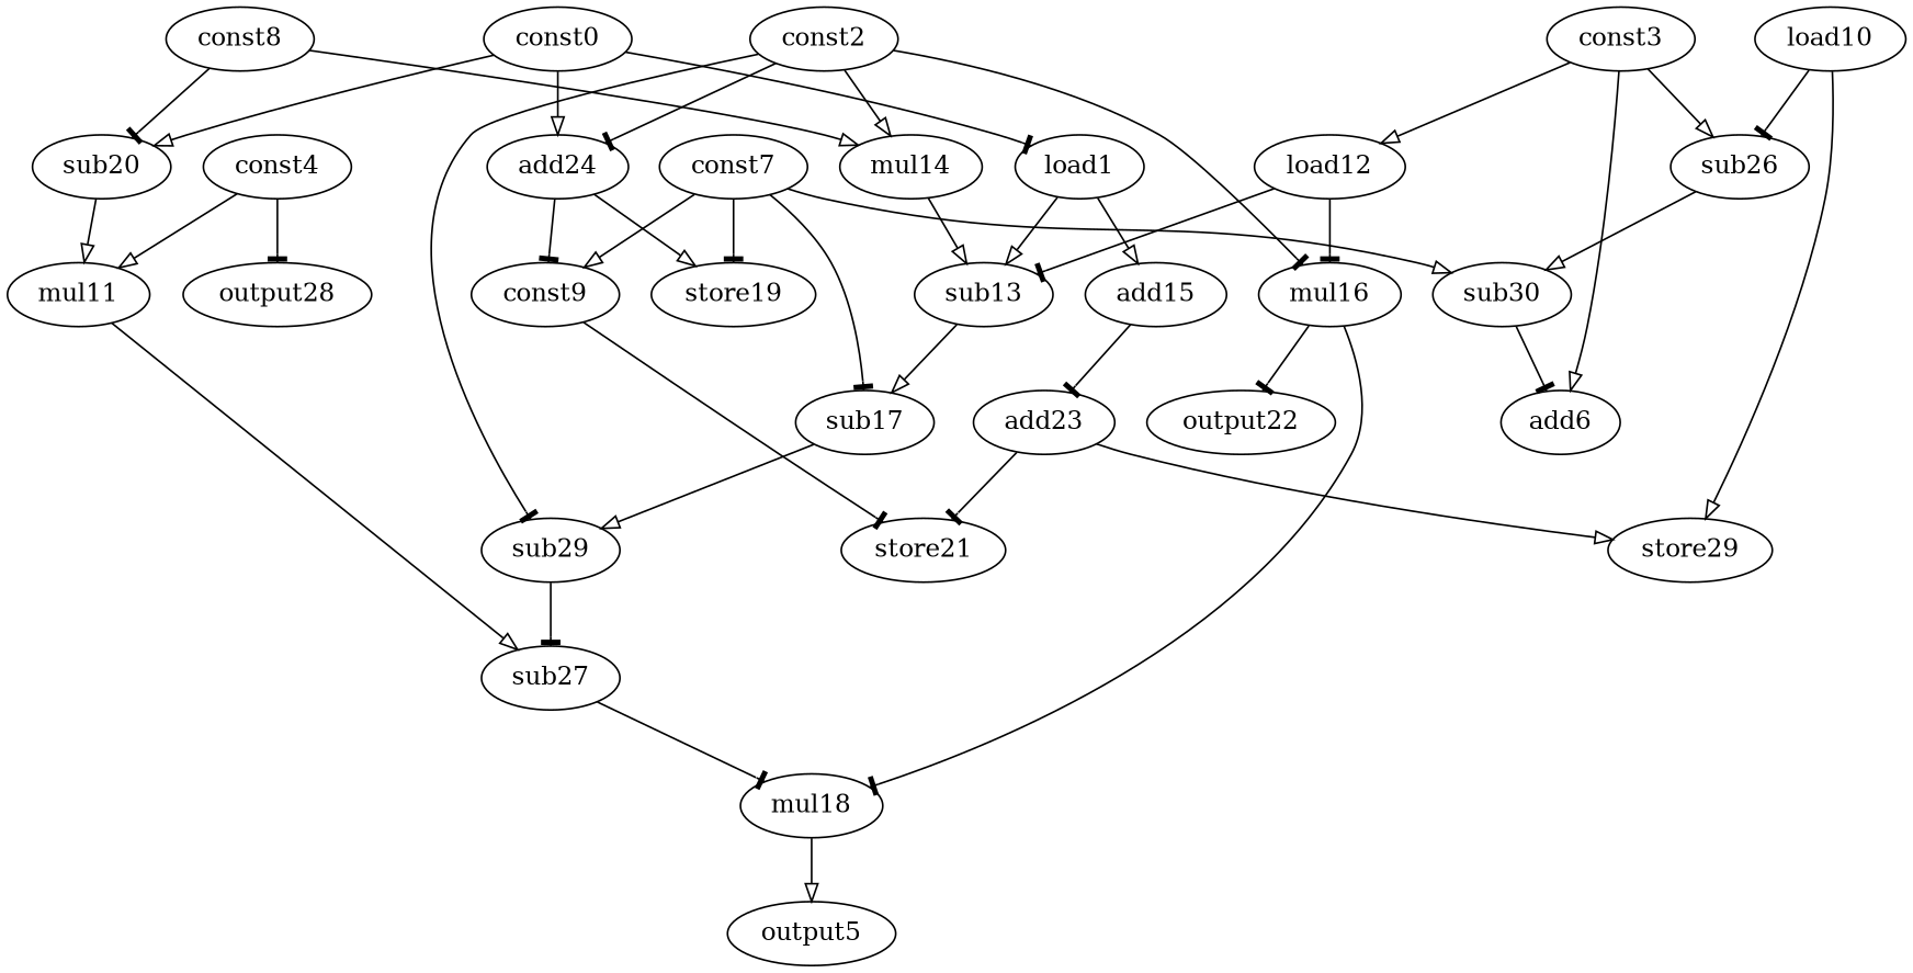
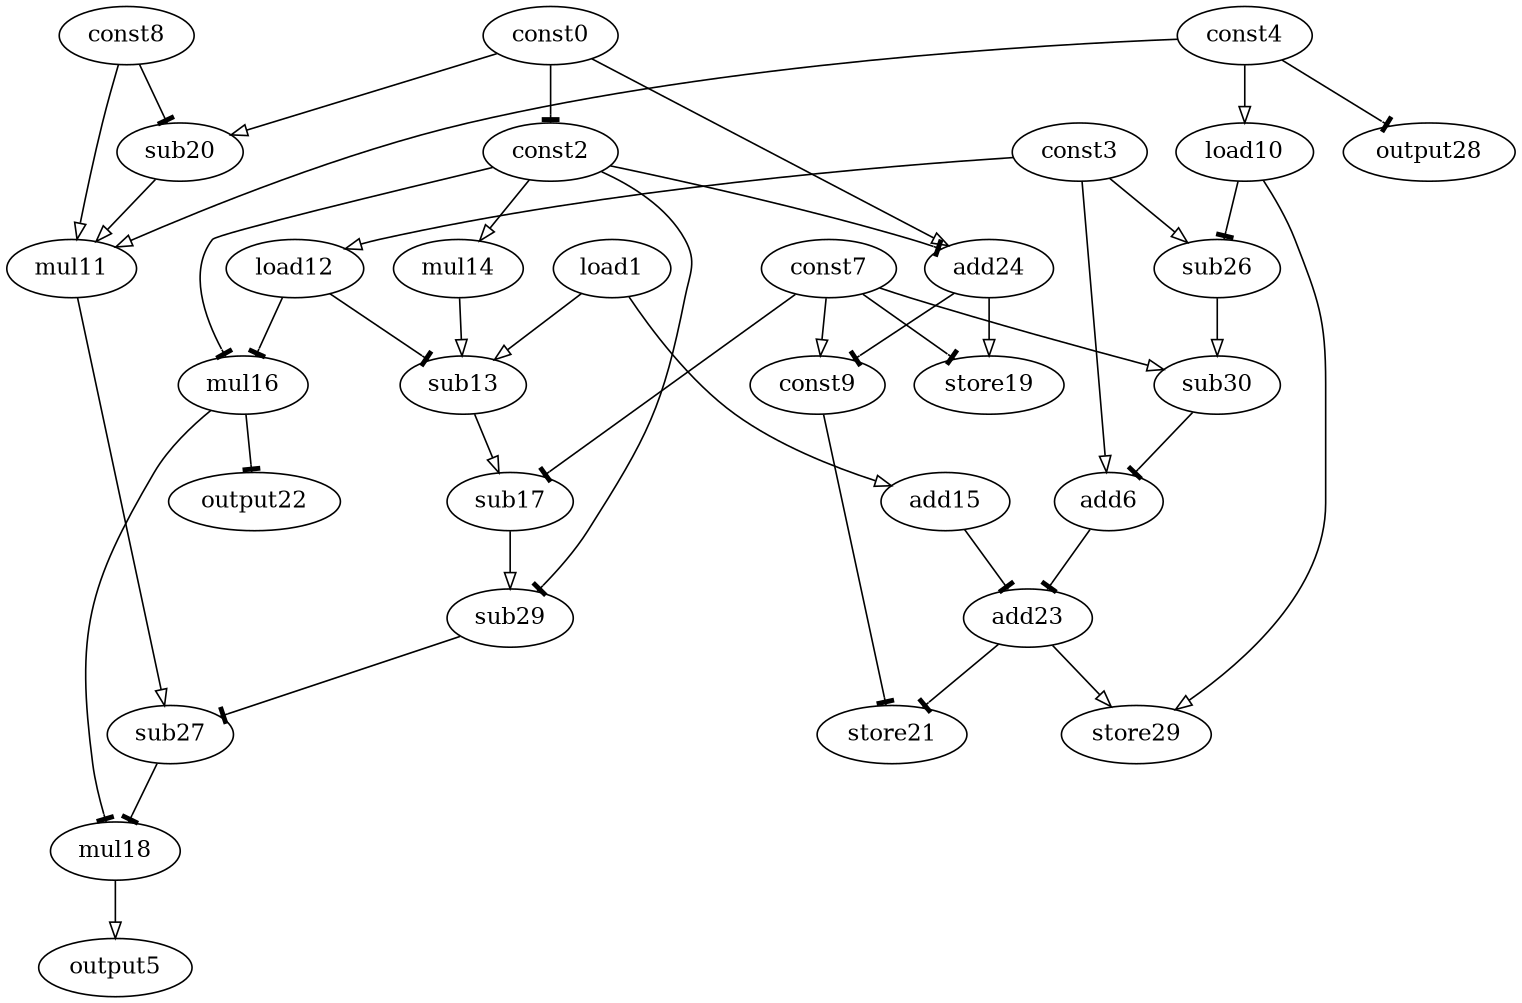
  digraph {
    node [opcode=sub]
    edge [arrowhead=onormal operand=0]
    const0 [opcode=const]
    load1 [opcode=load]
    sub20
    add24 [opcode=add]
    sub13
    add15 [opcode=add]
    mul11 [opcode=mul]
    n8 [label=const9]
    store19 [opcode=store]
    sub17
    add23 [opcode=add]
    const2 [opcode=const]
    mul14 [opcode=mul]
    mul16 [opcode=mul]
    n15 [label=sub29]
    mul18 [opcode=mul]
    output22 [opcode=output]
    sub27
    const3 [opcode=const]
    add6 [opcode=add]
    load12 [opcode=load]
    sub26
    sub30
    const4 [opcode=const]
    load10 [opcode=load]
    output28 [opcode=output]
    store29 [opcode=store]
    output5 [opcode=output]
    store21 [opcode=store]
    const7 [opcode=const]
    const8 [opcode=const]
-   const0 -> load1 [arrowhead=tee]
+   const0 -> const2 [arrowhead=tee]
    const0 -> sub20
    const0 -> add24 [operand=1]
    load1 -> sub13
    load1 -> add15
    sub20 -> mul11 [operand=1]
    add24 -> n8 [arrowhead=tee]
    add24 -> store19
    sub13 -> sub17
    add15 -> add23 [arrowhead=tee operand=1]
    mul11 -> sub27 [operand=1]
    n8 -> store21 [arrowhead=tee]
    sub17 -> n15
    add23 -> store29 [operand=1]
    add23 -> store21 [arrowhead=tee operand=1]
    const2 -> add24 [arrowhead=tee]
    const2 -> mul14 [operand=1]
    const2 -> mul16 [arrowhead=tee]
    const2 -> n15 [arrowhead=tee operand=1]
    mul14 -> sub13 [operand=1]
    mul16 -> mul18 [arrowhead=tee]
    mul16 -> output22 [arrowhead=tee]
    n15 -> sub27 [arrowhead=tee]
    mul18 -> output5
    sub27 -> mul18 [arrowhead=tee operand=1]
    const3 -> add6
    const3 -> load12
    const3 -> sub26 [operand=1]
+   add6 -> add23 [arrowhead=tee]
    load12 -> sub13 [arrowhead=tee operand=1]
    load12 -> mul16 [arrowhead=tee operand=1]
    sub26 -> sub30
    sub30 -> add6 [arrowhead=tee operand=1]
    const4 -> mul11
+   const4 -> load10
    const4 -> output28 [arrowhead=tee]
    load10 -> sub26 [arrowhead=tee]
    load10 -> store29
    const7 -> n8 [operand=1]
    const7 -> store19 [arrowhead=tee operand=1]
    const7 -> sub17 [arrowhead=tee operand=1]
    const7 -> sub30 [operand=1]
    const8 -> sub20 [arrowhead=tee operand=1]
-   const8 -> mul14
+   const8 -> mul11
  }
